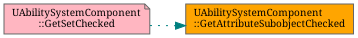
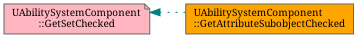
  digraph {
    rankdir=LR
    fontname="Noto Serif"
    node [fontname="Noto Serif" fontsize=10 style=filled]
    n1 [color=gray40 fillcolor=lightpink fontcolor=black height=0.2 label="UAbilitySystemComponent\l::GetSetChecked" shape=note width=0.4]
    n2 [color=grey40 fillcolor=orange height=0.2 label="UAbilitySystemComponent\l::GetAttributeSubobjectChecked" shape=box width=0.4]
-   n1 -> n2 [color=teal fontname="Noto Serif" fontsize=10 labelfontname=Helvetica labelfontsize=10 style=dotted]
+   n2 -> n1 [color=teal fontname="Noto Serif" fontsize=10 labelfontname=Helvetica labelfontsize=10 style=dotted]
  }
